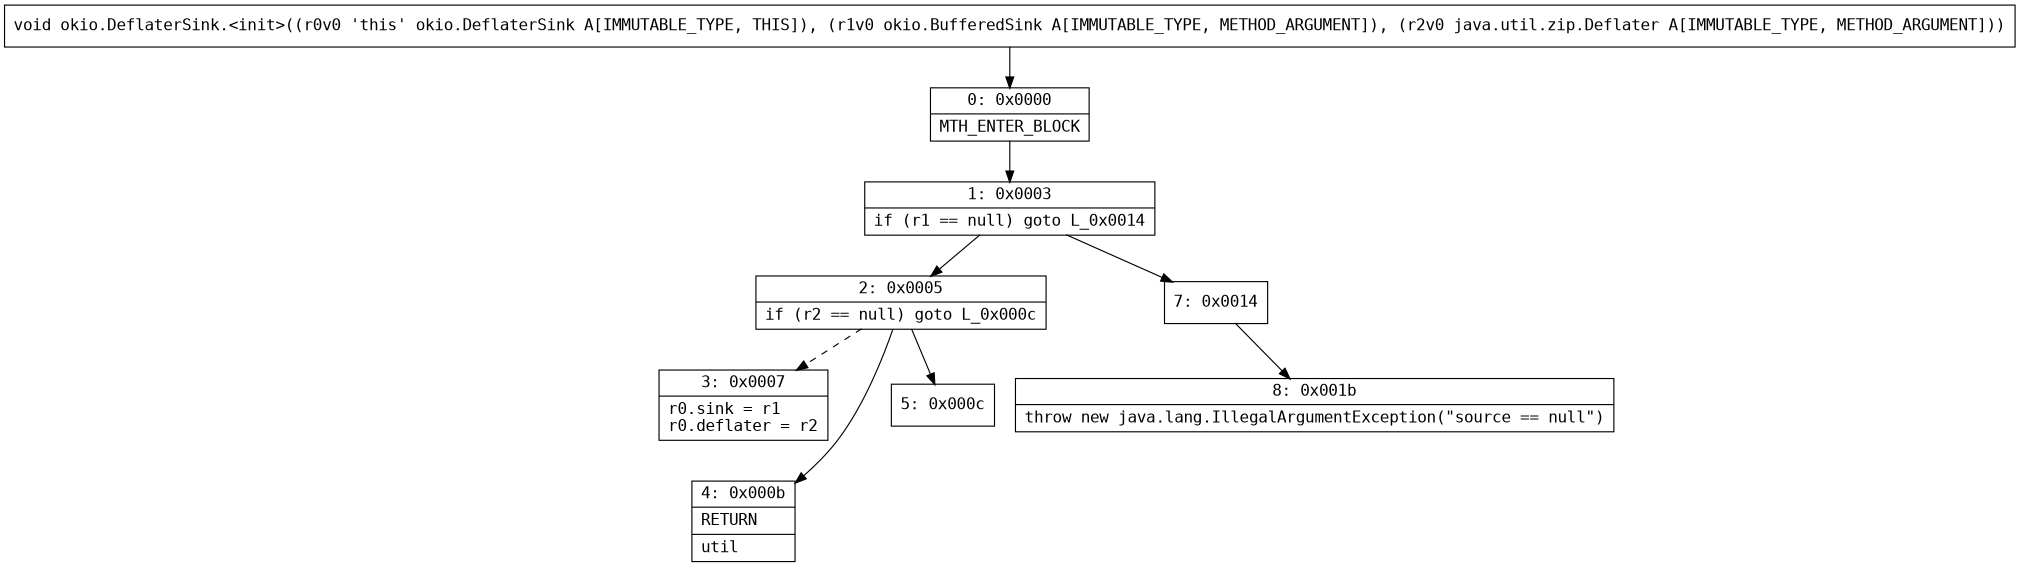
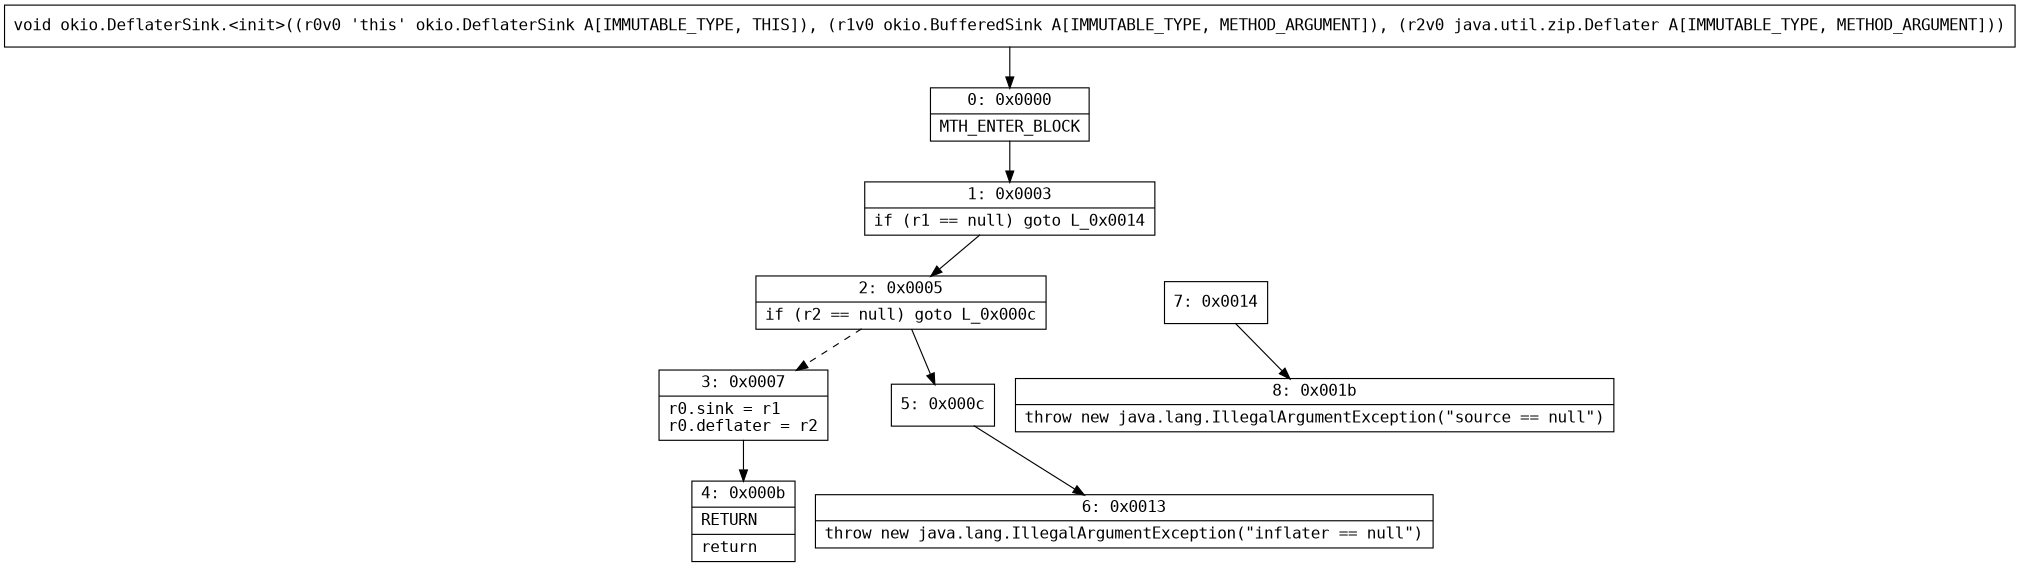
  digraph {
    fontname="DejaVu Sans Mono"
    node [fontname="DejaVu Sans Mono" shape=record]
    edge [fontname="DejaVu Sans Mono"]
    n1 [label="{0\:\ 0x0000|MTH_ENTER_BLOCK\l}"]
    n2 [label="{1\:\ 0x0003|if (r1 == null) goto L_0x0014\l}"]
    n3 [label="{2\:\ 0x0005|if (r2 == null) goto L_0x000c\l}"]
    n4 [label="{7\:\ 0x0014}"]
    n5 [label="{3\:\ 0x0007|r0.sink = r1\lr0.deflater = r2\l}"]
    n6 [label="{5\:\ 0x000c}"]
    n7 [label="{8\:\ 0x001b|throw new java.lang.IllegalArgumentException(\"source == null\")\l}"]
-   n8 [label="{4\:\ 0x000b|RETURN\l|util\l}"]
+   n8 [label="{4\:\ 0x000b|RETURN\l|return\l}"]
+   n9 [label="{6\:\ 0x0013|throw new java.lang.IllegalArgumentException(\"inflater == null\")\l}"]
    n10 [label="{void okio.DeflaterSink.\<init\>((r0v0 'this' okio.DeflaterSink A[IMMUTABLE_TYPE, THIS]), (r1v0 okio.BufferedSink A[IMMUTABLE_TYPE, METHOD_ARGUMENT]), (r2v0 java.util.zip.Deflater A[IMMUTABLE_TYPE, METHOD_ARGUMENT])) }"]
    n1 -> n2
    n2 -> n3 [style=solid]
-   n2 -> n4
    n3 -> n5 [style=dashed]
    n3 -> n6
    n4 -> n7
-   n3 -> n8
+   n5 -> n8
+   n6 -> n9
    n10 -> n1
  }
